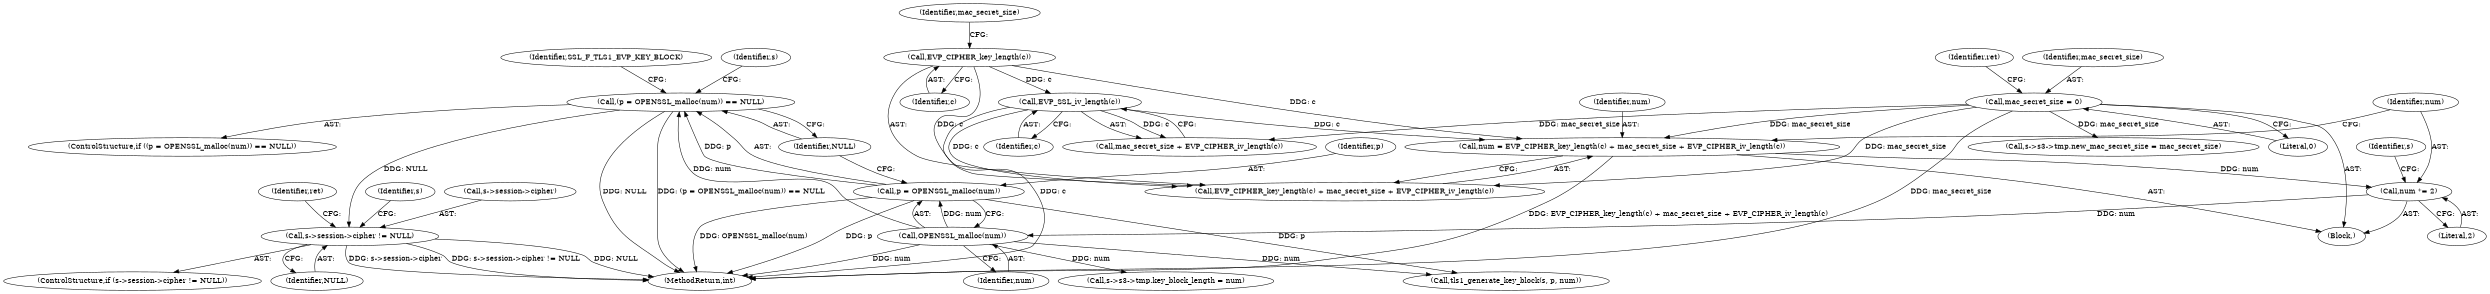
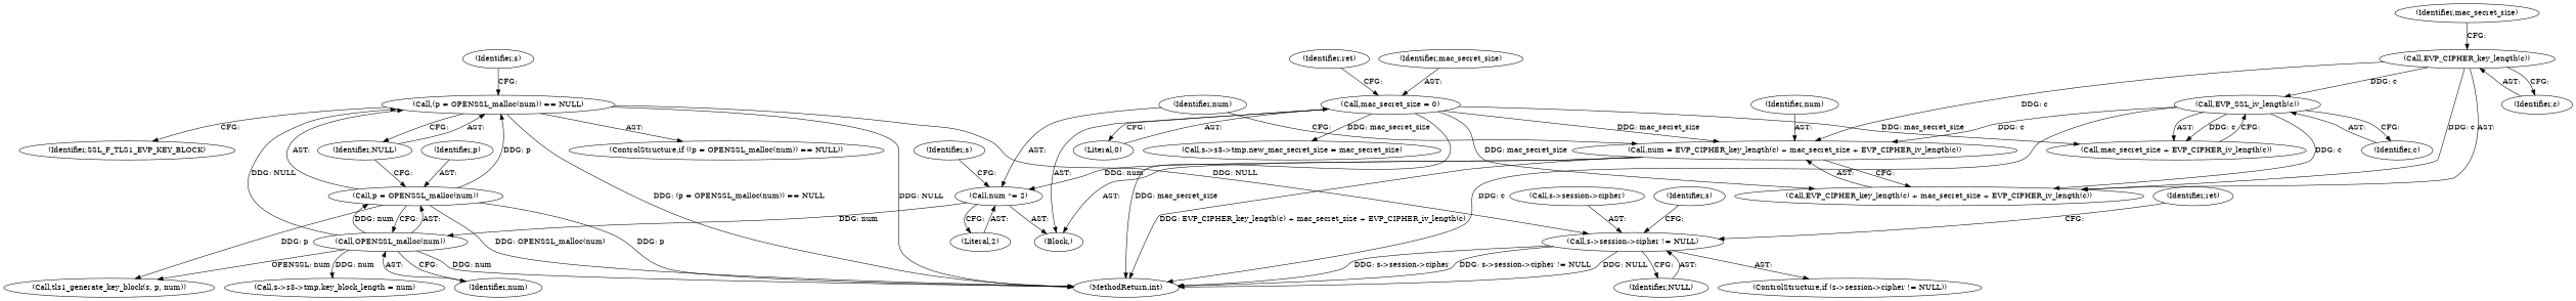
  digraph {
    n1 [label="(Call,s->session->cipher != NULL)"]
    n2 [label="(MethodReturn,int)"]
    n3 [label="(ControlStructure,if (s->session->cipher != NULL))"]
    n4 [label="(Identifier,NULL)"]
    n5 [label="(Call,(p = OPENSSL_malloc(num)) == NULL)"]
    n6 [label="(Identifier,NULL)"]
    n7 [label="(ControlStructure,if ((p = OPENSSL_malloc(num)) == NULL))"]
    n8 [label="(Call,p = OPENSSL_malloc(num))"]
    n9 [label="(Call,OPENSSL_malloc(num))"]
    n10 [label="(Call,tls1_generate_key_block(s, p, num))"]
    n11 [label="(Call,s->s3->tmp.key_block_length = num)"]
    n12 [label="(Identifier,num)"]
    n13 [label="(Call,num *= 2)"]
    n14 [label="(Literal,2)"]
    n15 [label="(Block,)"]
    n16 [label="(Call,num = EVP_CIPHER_key_length(c) + mac_secret_size + EVP_CIPHER_iv_length(c))"]
    n17 [label="(Call,EVP_CIPHER_key_length(c) + mac_secret_size + EVP_CIPHER_iv_length(c))"]
    n18 [label="(Call,EVP_CIPHER_key_length(c))"]
    n19 [label="(Call,EVP_SSL_iv_length(c))"]
    n20 [label="(Identifier,c)"]
    n21 [label="(Call,mac_secret_size + EVP_CIPHER_iv_length(c))"]
    n22 [label="(Identifier,c)"]
    n23 [label="(Call,mac_secret_size = 0)"]
    n24 [label="(Literal,0)"]
    n25 [label="(Call,s->s3->tmp.new_mac_secret_size = mac_secret_size)"]
    n26 [label="(Identifier,num)"]
    n27 [label="(Identifier,ret)"]
    n28 [label="(Identifier,SSL_F_TLS1_EVP_KEY_BLOCK)"]
    n29 [label="(Identifier,s)"]
    n30 [label="(Identifier,mac_secret_size)"]
    n31 [label="(Identifier,mac_secret_size)"]
    n32 [label="(Identifier,p)"]
    n33 [label="(Call,s->session->cipher)"]
    n34 [label="(Identifier,ret)"]
    n35 [label="(Identifier,s)"]
    n36 [label="(Identifier,s)"]
    n37 [label="(Identifier,num)"]
    n1 -> n2 [label="DDG: NULL"]
    n1 -> n2 [label="DDG: s->session->cipher"]
    n1 -> n2 [label="DDG: s->session->cipher != NULL"]
    n1 -> n3 [label="AST: "]
    n1 -> n4 [label="CFG: "]
    n4 -> n1 [label="AST: "]
    n5 -> n1 [label="DDG: NULL"]
    n5 -> n2 [label="DDG: (p = OPENSSL_malloc(num)) == NULL"]
    n5 -> n2 [label="DDG: NULL"]
    n5 -> n6 [label="CFG: "]
    n5 -> n7 [label="AST: "]
    n6 -> n5 [label="AST: "]
    n6 -> n8 [label="CFG: "]
    n8 -> n2 [label="DDG: p"]
    n8 -> n2 [label="DDG: OPENSSL_malloc(num)"]
    n8 -> n5 [label="AST: "]
    n8 -> n5 [label="DDG: p"]
    n8 -> n9 [label="CFG: "]
    n8 -> n10 [label="DDG: p"]
    n9 -> n2 [label="DDG: num"]
-   n9 -> n5 [label="DDG: num"]
+   n9 -> n5 [label="DDG: NULL"]
    n9 -> n8 [label="AST: "]
    n9 -> n8 [label="DDG: num"]
-   n9 -> n10 [label="DDG: num"]
+   n9 -> n10 [label="OPENSSL: num"]
    n9 -> n11 [label="DDG: num"]
    n9 -> n12 [label="CFG: "]
    n12 -> n9 [label="AST: "]
    n13 -> n9 [label="DDG: num"]
    n13 -> n14 [label="CFG: "]
    n13 -> n15 [label="AST: "]
    n14 -> n13 [label="AST: "]
    n16 -> n2 [label="DDG: EVP_CIPHER_key_length(c) + mac_secret_size + EVP_CIPHER_iv_length(c)"]
    n16 -> n13 [label="DDG: num"]
    n16 -> n15 [label="AST: "]
    n16 -> n17 [label="CFG: "]
    n17 -> n16 [label="AST: "]
    n18 -> n16 [label="DDG: c"]
    n18 -> n17 [label="AST: "]
    n18 -> n17 [label="DDG: c"]
    n18 -> n19 [label="DDG: c"]
    n18 -> n20 [label="CFG: "]
    n19 -> n2 [label="DDG: c"]
    n19 -> n16 [label="DDG: c"]
    n19 -> n17 [label="DDG: c"]
    n19 -> n21 [label="AST: "]
    n19 -> n21 [label="DDG: c"]
    n19 -> n22 [label="CFG: "]
    n20 -> n18 [label="AST: "]
    n21 -> n19 [label="CFG: "]
    n22 -> n19 [label="AST: "]
    n23 -> n2 [label="DDG: mac_secret_size"]
    n23 -> n15 [label="AST: "]
    n23 -> n16 [label="DDG: mac_secret_size"]
    n23 -> n17 [label="DDG: mac_secret_size"]
    n23 -> n21 [label="DDG: mac_secret_size"]
    n23 -> n24 [label="CFG: "]
    n23 -> n25 [label="DDG: mac_secret_size"]
    n24 -> n23 [label="AST: "]
    n26 -> n13 [label="AST: "]
    n26 -> n16 [label="CFG: "]
    n27 -> n23 [label="CFG: "]
-   n28 -> n5 [label="CFG: "]
+   n5 -> n28 [label="CFG: "]
    n29 -> n1 [label="CFG: "]
    n30 -> n18 [label="CFG: "]
    n31 -> n23 [label="AST: "]
    n32 -> n8 [label="AST: "]
    n33 -> n1 [label="AST: "]
    n34 -> n1 [label="CFG: "]
    n35 -> n13 [label="CFG: "]
    n36 -> n5 [label="CFG: "]
    n37 -> n16 [label="AST: "]
  }
